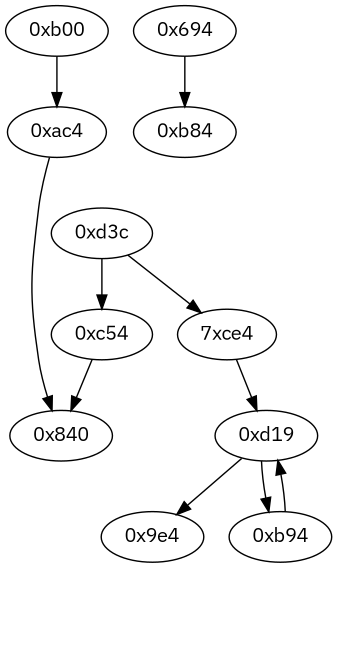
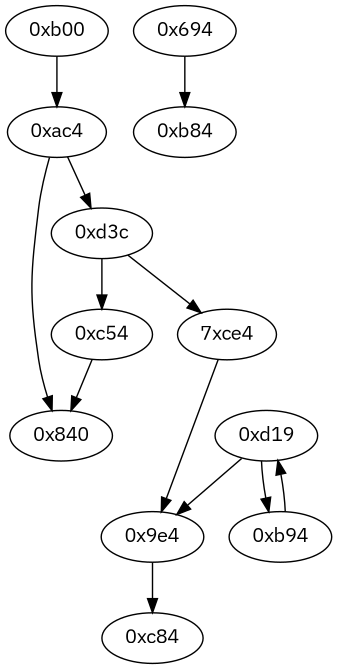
  strict digraph {
    "edge"="{}"
    file="/Users/mark/Documents/deobfus-2019-ccs/ALL-CFG/basic-algorithms/decimaltohex/1684_recovered.dot"
    fontname="IBM Plex Sans"
    "graph"="{u'file': u'/Users/mark/Documents/deobfus-2019-ccs/ALL-CFG/basic-algorithms/decimaltohex/1684_recovered.dot'}"
    "node"="{u'opcode': u''}"
    node [fontname="IBM Plex Sans"]
    edge [fontname="IBM Plex Sans"]
    "0xb00" [opcode="[u'ldr', u'add', u'b']"]
    "0xac4" [opcode="[u'ldr', u'ldr', u'ldr', u'ldr', u'strb', u'ldr', u'add', u'add', u'sub', u'str', u'ldr', u'asr', u'add', u'asr', u'b']"]
    "0xd3c" [opcode="[u'ldr', u'str', u'ldr', u'str', u'ldr', u'ldr', u'ldr', u'sub', u'sub', u'add', u'mul', u'mov', u'eor', u'and', u'ldr', u'mov', u'ldr', u'cmp', u'mov', u'cmp', u'mov', u'mov', u'cmp', u'mov', u'mov', u'teq', u'mov', u'b']"]
    "0x840" [opcode="[u'ldr', u'ldr', u'ldr', u'sub', u'mul', u'mov', u'eor', u'and', u'ldr', u'mov', u'ldr', u'cmp', u'mov', u'cmp', u'mov', u'mov', u'cmp', u'mov', u'mov', u'teq', u'mov', u'b']"]
    "0xc54" [opcode="[u'ldr', u'asr', u'add', u'bic', u'sub', u'str', u'ldr', u'ldr', u'ldr', u'cmp', u'mov', u'b']"]
    n6 [label="7xce4" opcode="[u'ldr', u'ldr', u'bl', u'ldr']"]
    "0xb84" [opcode="[u'mov']"]
+   "0xc84" [opcode="[u'ldr', u'mov', u'str', u'ldr', u'ldr', u'sub', u'mul', u'mov', u'eor', u'and', u'ldr', u'mov', u'ldr', u'cmp', u'mov', u'teq', u'ldr', u'mov', u'cmp', u'mov', u'mov']"]
    n9 [label="0xd19" opcode="[u'str', u'ldr', u'ldr', u'ldr', u'cmp', u'mov', u'b']"]
    "0x9e4" [opcode="[u'ldr', u'mov', u'b']"]
    "0xb94" [opcode="[u'ldr', u'ldr', u'ldrb', u'bl', u'ldr', u'b']"]
    "0x694" [opcode="[u'push', u'add', u'sub', u'str', u'ldr', u'str', u'mvn', u'ldr', u'ldr', u'str', u'ldr', u'ldr', u'ldr', u'sub', u'sub', u'add', u'mul', u'mov', u'eor', u'tst', u'ldr', u'mov', u'mov', u'strb', u'ldr', u'cmp', u'mov', u'strb', u'ldr', u'ldr', u'str', u'ldr', u'str', u'ldr', u'str', u'ldr', u'str', u'ldr', u'ldr', u'str', u'ldr', u'str', u'ldr', u'ldr', u'ldr', u'ldr', u'ldr', u'str', u'ldr', u'add', u'str', u'str', u'str', u'str', u'str', u'b']"]
    "0xb00" -> "0xac4"
+   "0xac4" -> "0xd3c"
    "0xac4" -> "0x840"
    "0xd3c" -> "0xc54"
    "0xd3c" -> n6
    "0xc54" -> "0x840"
-   n6 -> n9
+   n6 -> "0x9e4"
    n9 -> "0x9e4"
    n9 -> "0xb94"
+   "0x9e4" -> "0xc84"
    "0xb94" -> n9
    "0x694" -> "0xb84"
  }
